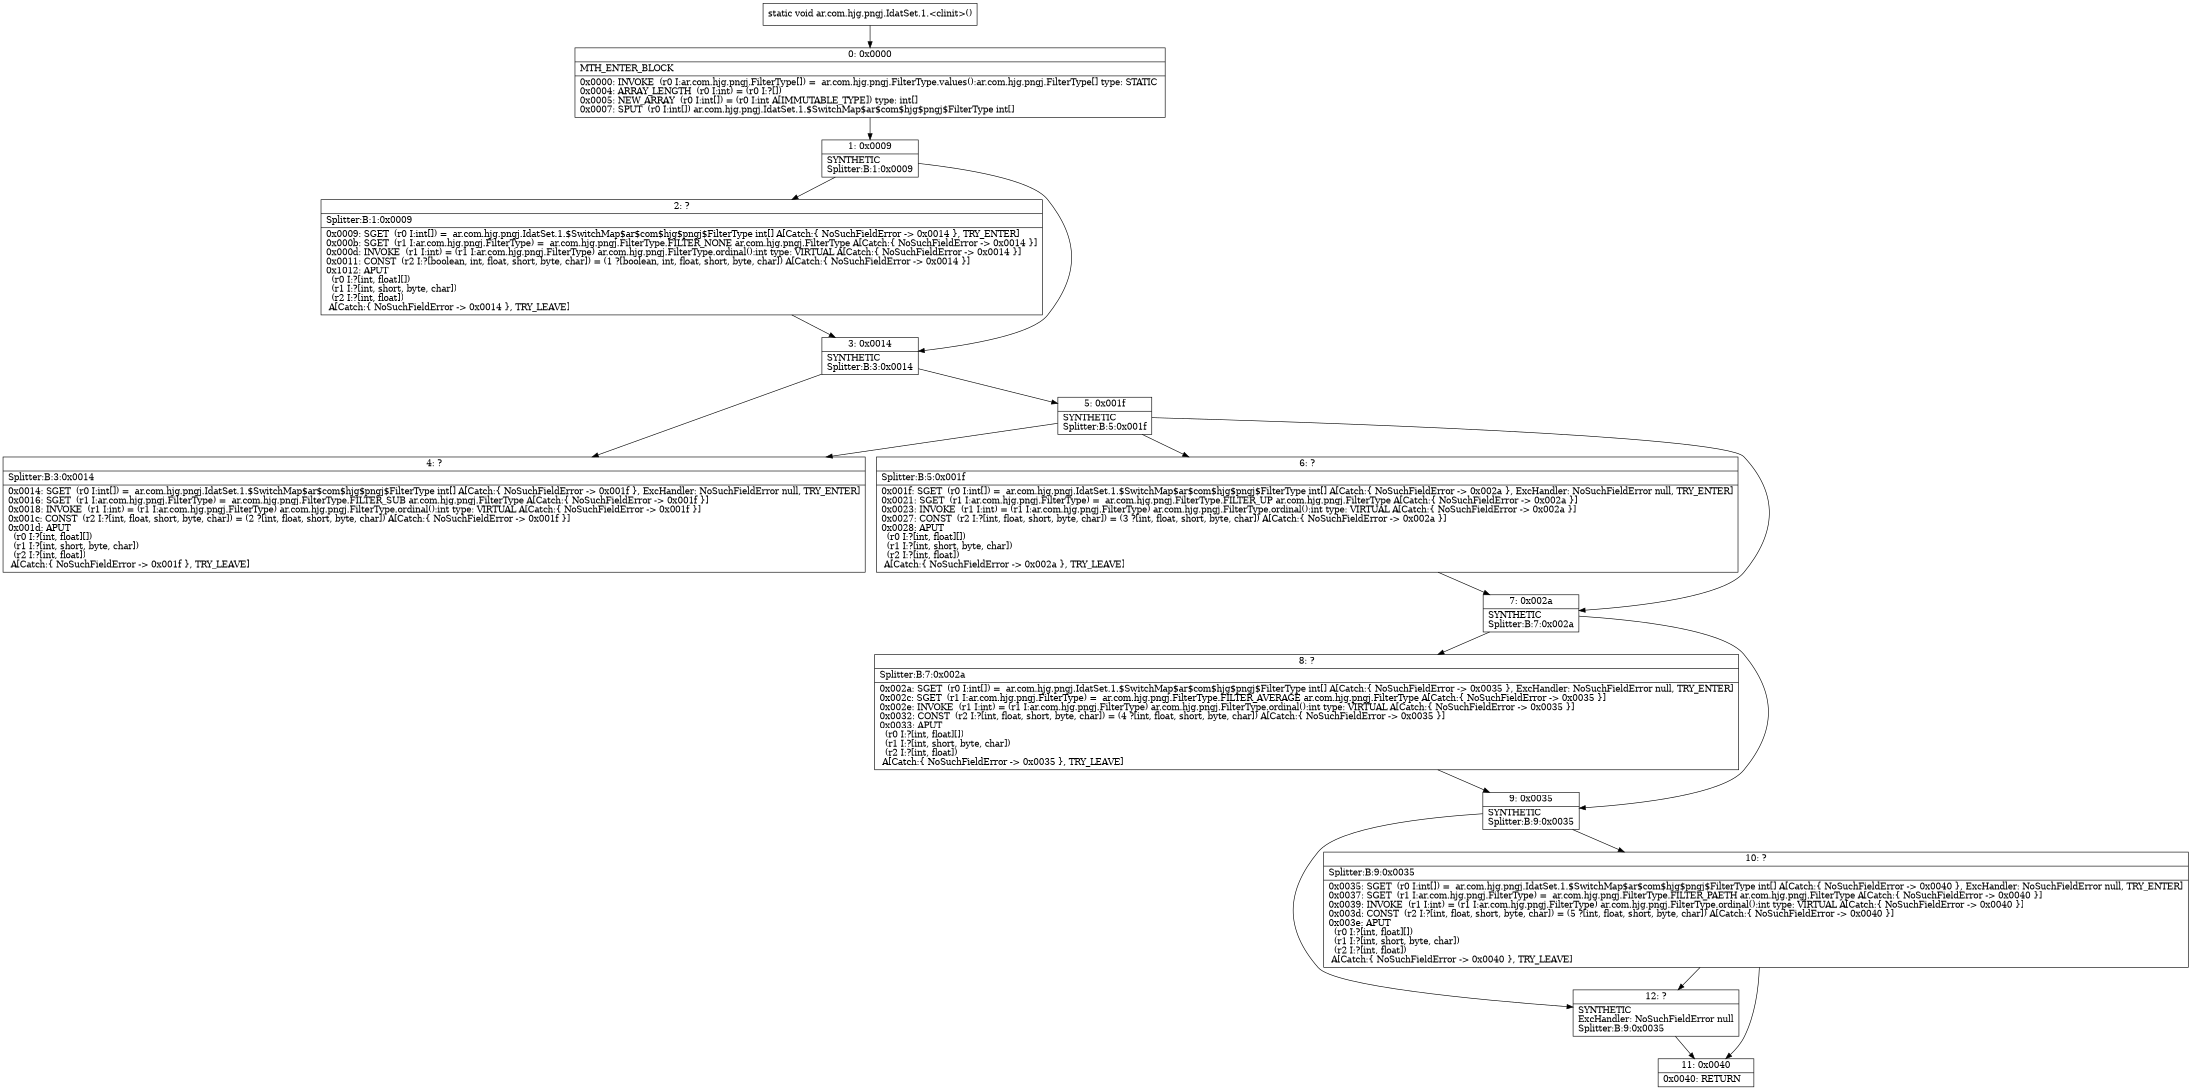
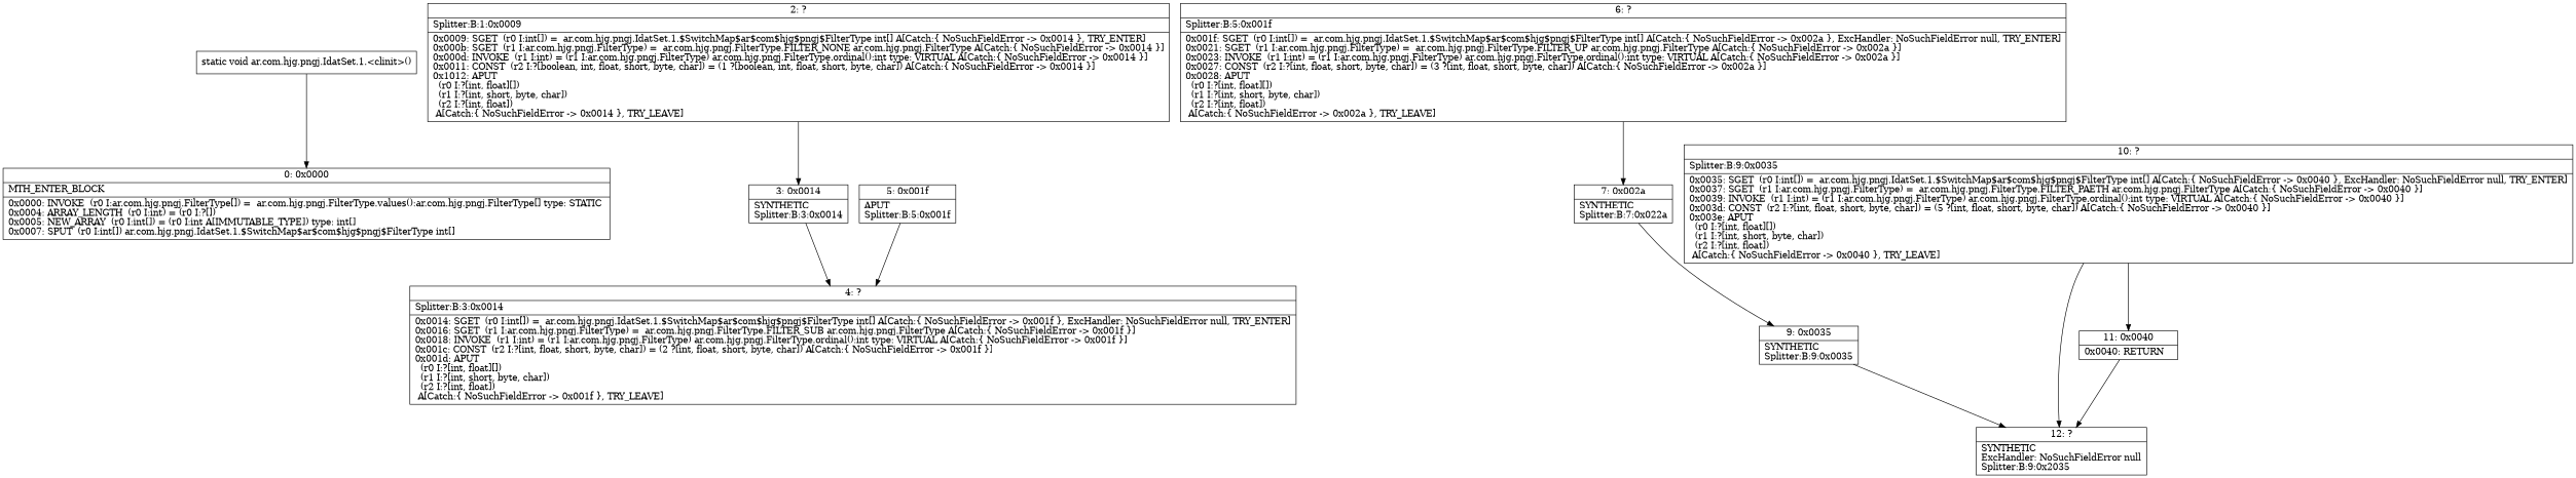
  digraph {
    node [shape=record]
    n1 [label="{0\:\ 0x0000|MTH_ENTER_BLOCK\l|0x0000: INVOKE  (r0 I:ar.com.hjg.pngj.FilterType[]) =  ar.com.hjg.pngj.FilterType.values():ar.com.hjg.pngj.FilterType[] type: STATIC \l0x0004: ARRAY_LENGTH  (r0 I:int) = (r0 I:?[]) \l0x0005: NEW_ARRAY  (r0 I:int[]) = (r0 I:int A[IMMUTABLE_TYPE]) type: int[] \l0x0007: SPUT  (r0 I:int[]) ar.com.hjg.pngj.IdatSet.1.$SwitchMap$ar$com$hjg$pngj$FilterType int[] \l}"]
-   n2 [label="{1\:\ 0x0009|SYNTHETIC\lSplitter:B:1:0x0009\l}"]
    n3 [label="{2\:\ ?|Splitter:B:1:0x0009\l|0x0009: SGET  (r0 I:int[]) =  ar.com.hjg.pngj.IdatSet.1.$SwitchMap$ar$com$hjg$pngj$FilterType int[] A[Catch:\{ NoSuchFieldError \-\> 0x0014 \}, TRY_ENTER]\l0x000b: SGET  (r1 I:ar.com.hjg.pngj.FilterType) =  ar.com.hjg.pngj.FilterType.FILTER_NONE ar.com.hjg.pngj.FilterType A[Catch:\{ NoSuchFieldError \-\> 0x0014 \}]\l0x000d: INVOKE  (r1 I:int) = (r1 I:ar.com.hjg.pngj.FilterType) ar.com.hjg.pngj.FilterType.ordinal():int type: VIRTUAL A[Catch:\{ NoSuchFieldError \-\> 0x0014 \}]\l0x0011: CONST  (r2 I:?[boolean, int, float, short, byte, char]) = (1 ?[boolean, int, float, short, byte, char]) A[Catch:\{ NoSuchFieldError \-\> 0x0014 \}]\l0x1012: APUT  \l  (r0 I:?[int, float][])\l  (r1 I:?[int, short, byte, char])\l  (r2 I:?[int, float])\l A[Catch:\{ NoSuchFieldError \-\> 0x0014 \}, TRY_LEAVE]\l}"]
    n4 [label="{3\:\ 0x0014|SYNTHETIC\lSplitter:B:3:0x0014\l}"]
    n5 [label="{4\:\ ?|Splitter:B:3:0x0014\l|0x0014: SGET  (r0 I:int[]) =  ar.com.hjg.pngj.IdatSet.1.$SwitchMap$ar$com$hjg$pngj$FilterType int[] A[Catch:\{ NoSuchFieldError \-\> 0x001f \}, ExcHandler: NoSuchFieldError null, TRY_ENTER]\l0x0016: SGET  (r1 I:ar.com.hjg.pngj.FilterType) =  ar.com.hjg.pngj.FilterType.FILTER_SUB ar.com.hjg.pngj.FilterType A[Catch:\{ NoSuchFieldError \-\> 0x001f \}]\l0x0018: INVOKE  (r1 I:int) = (r1 I:ar.com.hjg.pngj.FilterType) ar.com.hjg.pngj.FilterType.ordinal():int type: VIRTUAL A[Catch:\{ NoSuchFieldError \-\> 0x001f \}]\l0x001c: CONST  (r2 I:?[int, float, short, byte, char]) = (2 ?[int, float, short, byte, char]) A[Catch:\{ NoSuchFieldError \-\> 0x001f \}]\l0x001d: APUT  \l  (r0 I:?[int, float][])\l  (r1 I:?[int, short, byte, char])\l  (r2 I:?[int, float])\l A[Catch:\{ NoSuchFieldError \-\> 0x001f \}, TRY_LEAVE]\l}"]
-   n6 [label="{5\:\ 0x001f|SYNTHETIC\lSplitter:B:5:0x001f\l}"]
+   n6 [label="{5\:\ 0x001f|APUT\lSplitter:B:5:0x001f\l}"]
    n7 [label="{6\:\ ?|Splitter:B:5:0x001f\l|0x001f: SGET  (r0 I:int[]) =  ar.com.hjg.pngj.IdatSet.1.$SwitchMap$ar$com$hjg$pngj$FilterType int[] A[Catch:\{ NoSuchFieldError \-\> 0x002a \}, ExcHandler: NoSuchFieldError null, TRY_ENTER]\l0x0021: SGET  (r1 I:ar.com.hjg.pngj.FilterType) =  ar.com.hjg.pngj.FilterType.FILTER_UP ar.com.hjg.pngj.FilterType A[Catch:\{ NoSuchFieldError \-\> 0x002a \}]\l0x0023: INVOKE  (r1 I:int) = (r1 I:ar.com.hjg.pngj.FilterType) ar.com.hjg.pngj.FilterType.ordinal():int type: VIRTUAL A[Catch:\{ NoSuchFieldError \-\> 0x002a \}]\l0x0027: CONST  (r2 I:?[int, float, short, byte, char]) = (3 ?[int, float, short, byte, char]) A[Catch:\{ NoSuchFieldError \-\> 0x002a \}]\l0x0028: APUT  \l  (r0 I:?[int, float][])\l  (r1 I:?[int, short, byte, char])\l  (r2 I:?[int, float])\l A[Catch:\{ NoSuchFieldError \-\> 0x002a \}, TRY_LEAVE]\l}"]
-   n8 [label="{7\:\ 0x002a|SYNTHETIC\lSplitter:B:7:0x002a\l}"]
-   n9 [label="{8\:\ ?|Splitter:B:7:0x002a\l|0x002a: SGET  (r0 I:int[]) =  ar.com.hjg.pngj.IdatSet.1.$SwitchMap$ar$com$hjg$pngj$FilterType int[] A[Catch:\{ NoSuchFieldError \-\> 0x0035 \}, ExcHandler: NoSuchFieldError null, TRY_ENTER]\l0x002c: SGET  (r1 I:ar.com.hjg.pngj.FilterType) =  ar.com.hjg.pngj.FilterType.FILTER_AVERAGE ar.com.hjg.pngj.FilterType A[Catch:\{ NoSuchFieldError \-\> 0x0035 \}]\l0x002e: INVOKE  (r1 I:int) = (r1 I:ar.com.hjg.pngj.FilterType) ar.com.hjg.pngj.FilterType.ordinal():int type: VIRTUAL A[Catch:\{ NoSuchFieldError \-\> 0x0035 \}]\l0x0032: CONST  (r2 I:?[int, float, short, byte, char]) = (4 ?[int, float, short, byte, char]) A[Catch:\{ NoSuchFieldError \-\> 0x0035 \}]\l0x0033: APUT  \l  (r0 I:?[int, float][])\l  (r1 I:?[int, short, byte, char])\l  (r2 I:?[int, float])\l A[Catch:\{ NoSuchFieldError \-\> 0x0035 \}, TRY_LEAVE]\l}"]
+   n8 [label="{7\:\ 0x002a|SYNTHETIC\lSplitter:B:7:0x022a\l}"]
    n10 [label="{9\:\ 0x0035|SYNTHETIC\lSplitter:B:9:0x0035\l}"]
    n11 [label="{10\:\ ?|Splitter:B:9:0x0035\l|0x0035: SGET  (r0 I:int[]) =  ar.com.hjg.pngj.IdatSet.1.$SwitchMap$ar$com$hjg$pngj$FilterType int[] A[Catch:\{ NoSuchFieldError \-\> 0x0040 \}, ExcHandler: NoSuchFieldError null, TRY_ENTER]\l0x0037: SGET  (r1 I:ar.com.hjg.pngj.FilterType) =  ar.com.hjg.pngj.FilterType.FILTER_PAETH ar.com.hjg.pngj.FilterType A[Catch:\{ NoSuchFieldError \-\> 0x0040 \}]\l0x0039: INVOKE  (r1 I:int) = (r1 I:ar.com.hjg.pngj.FilterType) ar.com.hjg.pngj.FilterType.ordinal():int type: VIRTUAL A[Catch:\{ NoSuchFieldError \-\> 0x0040 \}]\l0x003d: CONST  (r2 I:?[int, float, short, byte, char]) = (5 ?[int, float, short, byte, char]) A[Catch:\{ NoSuchFieldError \-\> 0x0040 \}]\l0x003e: APUT  \l  (r0 I:?[int, float][])\l  (r1 I:?[int, short, byte, char])\l  (r2 I:?[int, float])\l A[Catch:\{ NoSuchFieldError \-\> 0x0040 \}, TRY_LEAVE]\l}"]
-   n12 [label="{12\:\ ?|SYNTHETIC\lExcHandler: NoSuchFieldError null\lSplitter:B:9:0x0035\l}"]
+   n12 [label="{12\:\ ?|SYNTHETIC\lExcHandler: NoSuchFieldError null\lSplitter:B:9:0x2035\l}"]
    n13 [label="{11\:\ 0x0040|0x0040: RETURN   \l}"]
    n14 [label="{static void ar.com.hjg.pngj.IdatSet.1.\<clinit\>() }"]
-   n1 -> n2
-   n2 -> n3
-   n2 -> n4
    n3 -> n4
    n4 -> n5
-   n4 -> n6
    n6 -> n5
-   n6 -> n7
-   n6 -> n8
    n7 -> n8
-   n8 -> n9
    n8 -> n10
-   n9 -> n10
-   n10 -> n11
    n10 -> n12
    n11 -> n12
    n11 -> n13
-   n12 -> n13
+   n13 -> n12
    n14 -> n1
  }
